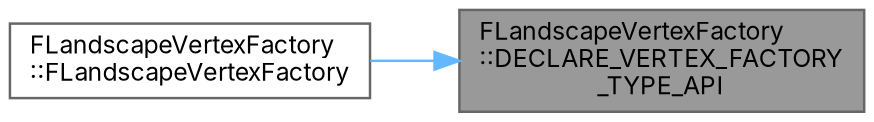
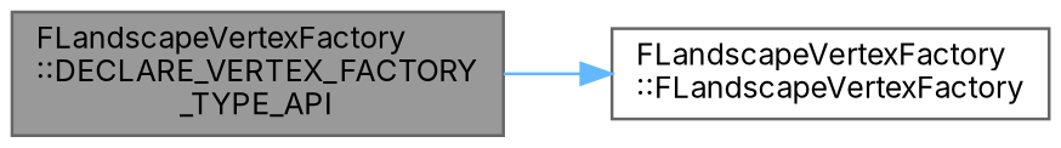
  digraph {
    rankdir=LR
    fontname=Inter
    node [fontname=Inter fontsize=10 shape=box style=filled]
    n1 [color=gray40 fillcolor=grey60 fontcolor=black height=0.2 label="FLandscapeVertexFactory\l::DECLARE_VERTEX_FACTORY\l_TYPE_API" width=0.4]
    n2 [color=grey40 fillcolor=white height=0.2 label="FLandscapeVertexFactory\l::FLandscapeVertexFactory" width=0.4]
-   n2 -> n1 [color=steelblue1 fontname=Inter fontsize=10 labelfontname=Helvetica labelfontsize=10 style=solid]
+   n1 -> n2 [color=steelblue1 fontname=Inter fontsize=10 labelfontname=Helvetica labelfontsize=10 style=solid]
  }
